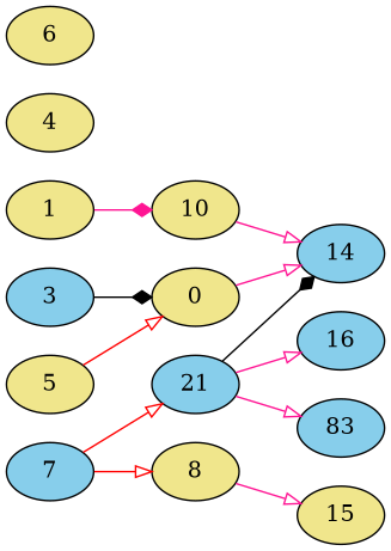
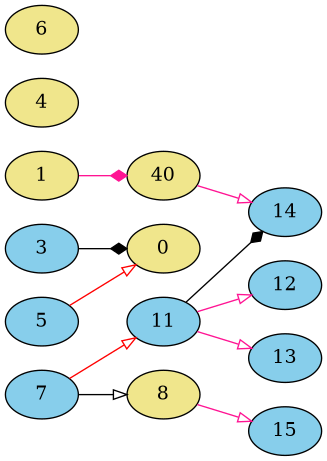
  digraph {
    rankdir=LR
    node [alpha=0.07 fillcolor=skyblue style=filled]
    edge [arrowhead=onormal color=deeppink]
    1 [alpha=0.02 expect_size=45250560 fillcolor=khaki]
-   10 [expect_size=43527168 fillcolor=khaki]
+   10 [expect_size=43527168 fillcolor=khaki label=40]
    14 [alpha=0.16 expect_size=17324032]
    8 [alpha=0.08 expect_size=15512576 fillcolor=khaki]
-   15 [alpha=0.19 expect_size=39840768 fillcolor=khaki]
+   15 [alpha=0.19 expect_size=39840768]
    3 [expect_size=46311424]
    n7 [alpha=0.05 expect_size=50503680 fillcolor=khaki label=0]
    4 [alpha=0.10 expect_size=37118976 fillcolor=khaki]
-   5 [alpha=0.16 expect_size=10683392 fillcolor=khaki]
+   5 [alpha=0.16 expect_size=10683392]
    6 [alpha=0.09 expect_size=35428352 fillcolor=khaki]
    7 [alpha=0.00 expect_size=46982144]
-   11 [alpha=0.18 expect_size=47638528 label=21]
-   12 [alpha=0.03 expect_size=51465216 label=16]
-   13 [alpha=0.20 expect_size=48589824 label=83]
+   11 [alpha=0.18 expect_size=47638528]
+   12 [alpha=0.03 expect_size=51465216]
+   13 [alpha=0.20 expect_size=48589824]
    1 -> 10 [arrowhead=diamond]
    10 -> 14
    8 -> 15
    3 -> n7 [arrowhead=diamond color=black]
-   n7 -> 14
    5 -> n7 [color=red]
-   7 -> 8 [color=red]
+   7 -> 8 [color=black]
    7 -> 11 [color=red]
    11 -> 14 [arrowhead=diamond color=black]
    11 -> 12
    11 -> 13
  }
